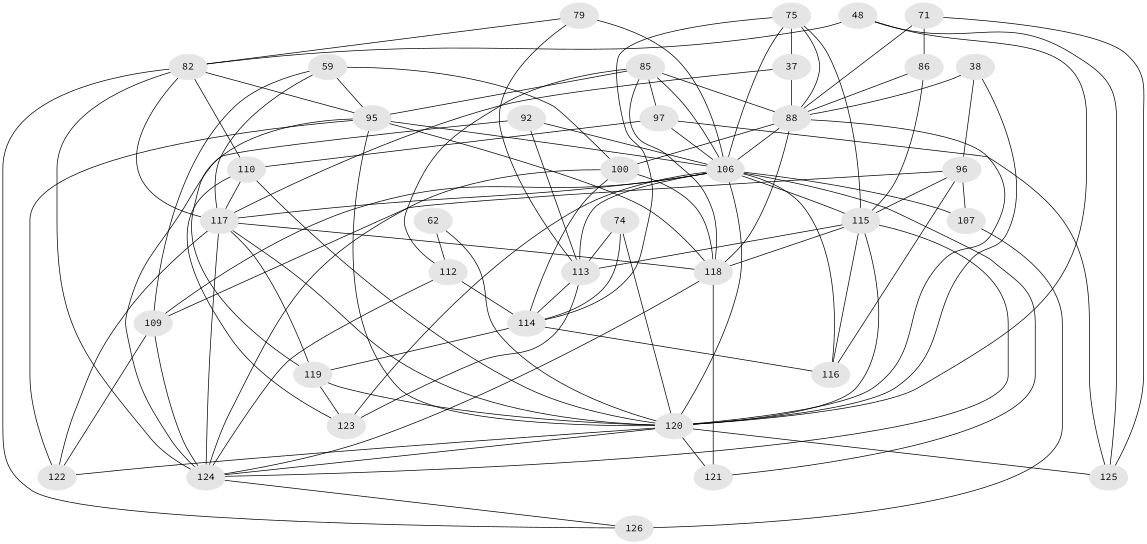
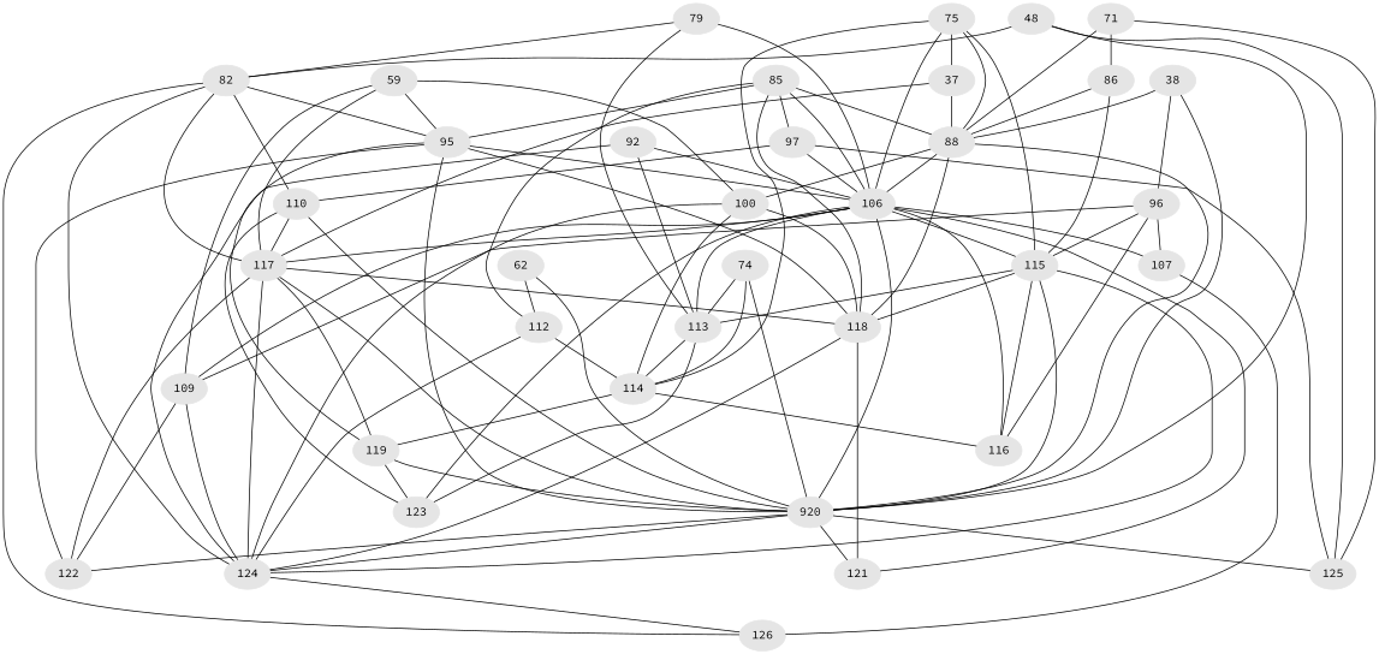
  graph {
    fontname="Source Code Pro"
    node [color=gray90 fontname="Source Code Pro" style=filled]
    edge [fontname="Source Code Pro"]
    88 [super="+18+36+56"]
-   120 [super="+76+111+49"]
+   120 [super="+76+111+49" label=920]
    100 [super="+42"]
    106 [super="+73+105+101"]
    118 [super="+108"]
    37
    117 [super="+99+64"]
    124 [super="+98+90+102"]
    119 [super="+46"]
    122 [super="+78+103"]
    38
    96 [super="+20"]
    109 [super="+93"]
    115 [super="+80"]
    107 [super="+43"]
    116 [super="+70"]
    125
    121 [super="+94"]
    48 [super="+1"]
    82 [super="+2+66+32"]
    95 [super="+81+84"]
    110 [super="+23+104"]
    126
    59
    114 [super="+72"]
    112 [super="+53"]
    62
    86 [super="+55"]
    71
    113 [super="+83+89"]
    123 [super="+28"]
    74
    75 [super="+44"]
    97 [super="+15+61"]
    79 [super="+41+35"]
    85 [super="+7+57"]
    92
    88 -- 120 [weight=3]
    88 -- 100 [weight=2]
    88 -- 106 [weight=3]
    88 -- 118
    120 -- 124 [weight=2]
    120 -- 122
    120 -- 125
    120 -- 121 [weight=2]
    100 -- 118
    100 -- 124
    100 -- 114
    106 -- 120
    106 -- 117 [weight=4]
    106 -- 109
    106 -- 115
    106 -- 107 [weight=3]
    106 -- 116 [weight=2]
    106 -- 121 [weight=2]
    106 -- 113 [weight=2]
    106 -- 123 [weight=2]
    118 -- 124
    118 -- 121 [weight=2]
    37 -- 88 [weight=2]
    37 -- 117 [weight=2]
    117 -- 120
    117 -- 118 [weight=4]
    117 -- 124 [weight=2]
    117 -- 119
    117 -- 122 [weight=5]
    124 -- 126
    119 -- 120 [weight=2]
    119 -- 123
    38 -- 88
    38 -- 120
    38 -- 96 [weight=2]
    96 -- 109
    96 -- 115
    96 -- 107
    96 -- 116
    109 -- 124 [weight=2]
    109 -- 122
    115 -- 120 [weight=2]
    115 -- 118
    115 -- 124
    115 -- 116
    115 -- 113
    107 -- 126 [weight=2]
    48 -- 120 [weight=2]
    48 -- 125
    48 -- 82 [weight=3]
    82 -- 117
    82 -- 124 [weight=3]
    82 -- 95
    82 -- 110
    82 -- 126
    95 -- 120 [weight=2]
    95 -- 106 [weight=2]
    95 -- 118
    95 -- 119
    95 -- 122
    110 -- 120 [weight=2]
    110 -- 117
    110 -- 123 [weight=2]
    59 -- 100
    59 -- 117
    59 -- 109
    59 -- 95
    114 -- 119
    114 -- 116 [weight=2]
    112 -- 124 [weight=2]
    112 -- 114
    62 -- 120 [weight=2]
    62 -- 112 [weight=2]
    86 -- 88
    86 -- 115 [weight=2]
    71 -- 88
    71 -- 125
    71 -- 86 [weight=2]
    113 -- 114
    113 -- 123
    74 -- 120 [weight=2]
    74 -- 114
    74 -- 113
    75 -- 88
    75 -- 106
    75 -- 37 [weight=2]
    75 -- 115
    75 -- 114
    97 -- 106
    97 -- 125
    97 -- 110 [weight=2]
    79 -- 106 [weight=4]
    79 -- 82 [weight=2]
    79 -- 113 [weight=2]
    85 -- 88
    85 -- 106 [weight=2]
    85 -- 118
    85 -- 95 [weight=3]
    85 -- 112
    85 -- 97 [weight=2]
    92 -- 106
    92 -- 124
    92 -- 113 [weight=2]
  }
